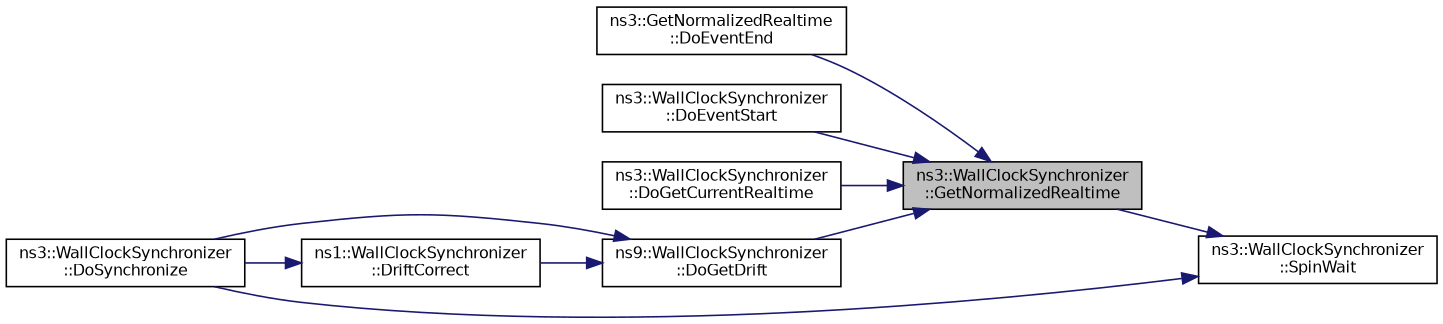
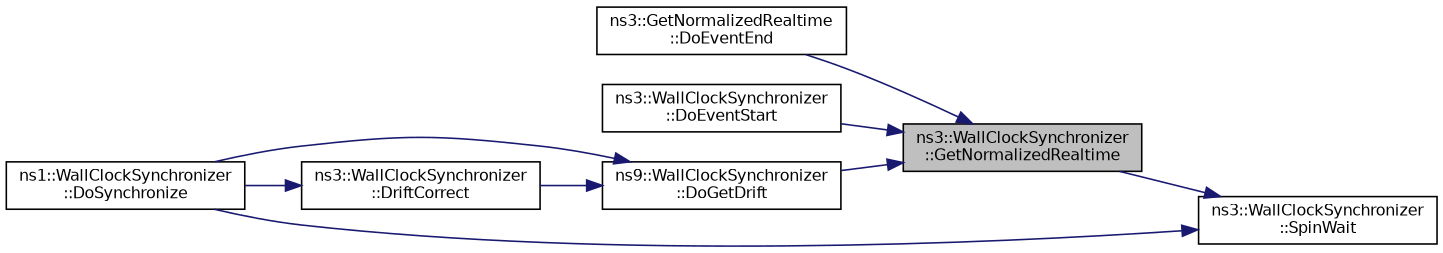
  digraph {
    rankdir=RL
    node [color=black fillcolor=white fontname=Helvetica fontsize=10 shape=record style=filled]
    edge [color=midnightblue dir=back fontname=Helvetica fontsize=10 labelfontname=Helvetica labelfontsize=10 style=solid]
    n1 [fillcolor=grey75 fontcolor=black height=0.2 label="ns3::WallClockSynchronizer\l::GetNormalizedRealtime" width=0.4]
    n2 [height=0.2 label="ns3::GetNormalizedRealtime\l::DoEventEnd" width=0.4]
    n3 [height=0.2 label="ns3::WallClockSynchronizer\l::DoEventStart" width=0.4]
-   n4 [height=0.2 label="ns3::WallClockSynchronizer\l::DoGetCurrentRealtime" width=0.4]
    n5 [height=0.2 label="ns9::WallClockSynchronizer\l::DoGetDrift" width=0.4]
-   n6 [height=0.2 label="ns3::WallClockSynchronizer\l::DoSynchronize" width=0.4]
-   n7 [height=0.2 label="ns1::WallClockSynchronizer\l::DriftCorrect" width=0.4]
+   n6 [height=0.2 label="ns1::WallClockSynchronizer\l::DoSynchronize" width=0.4]
+   n7 [height=0.2 label="ns3::WallClockSynchronizer\l::DriftCorrect" width=0.4]
    n8 [height=0.2 label="ns3::WallClockSynchronizer\l::SpinWait" width=0.4]
    n1 -> n2
    n1 -> n3
-   n1 -> n4
    n1 -> n5
    n5 -> n6
    n5 -> n7
    n7 -> n6
    n8 -> n1
    n8 -> n6
  }
